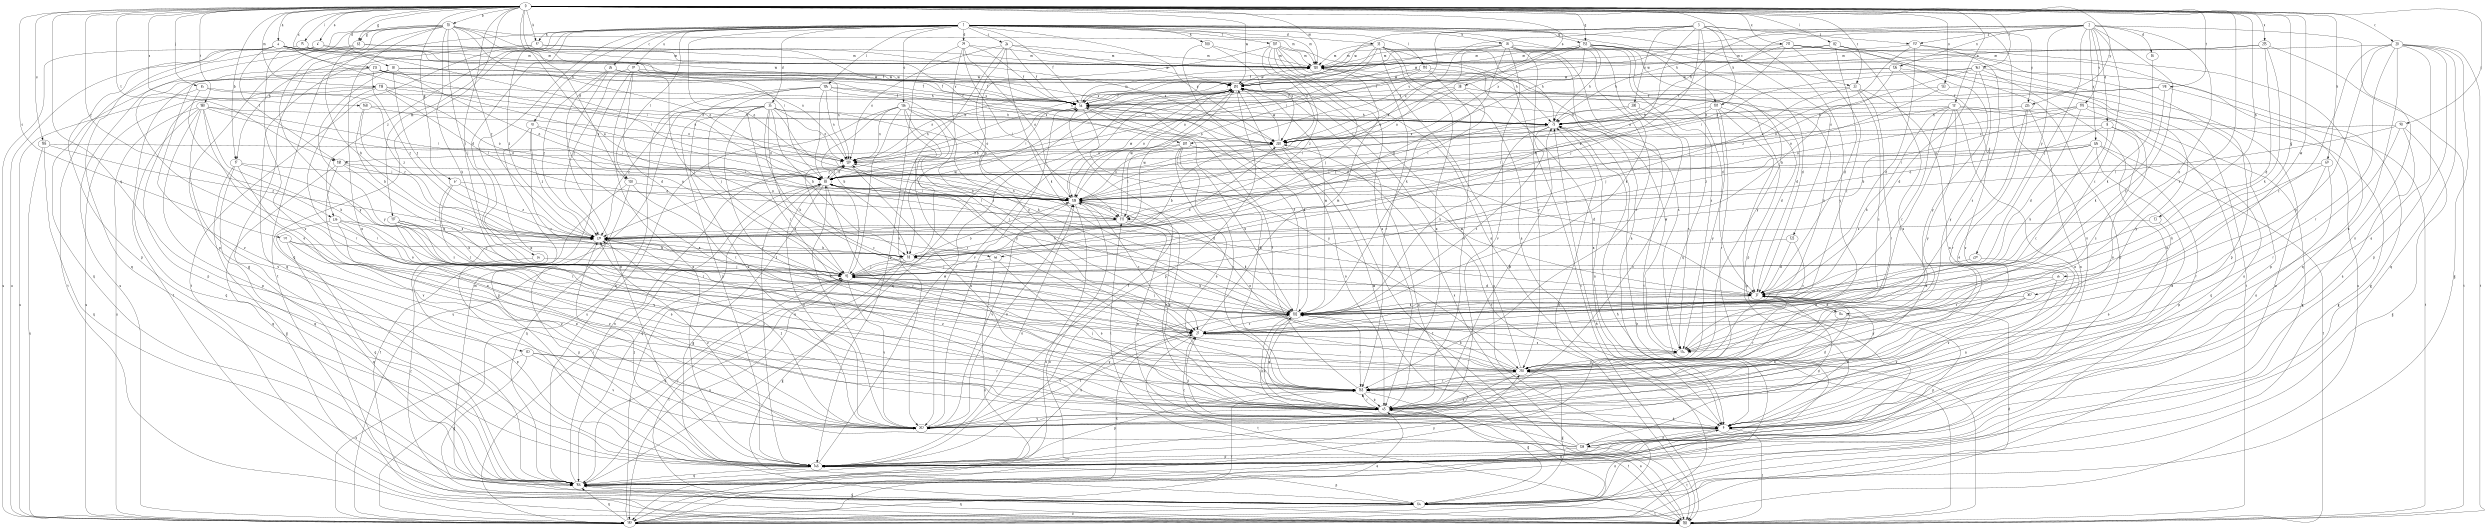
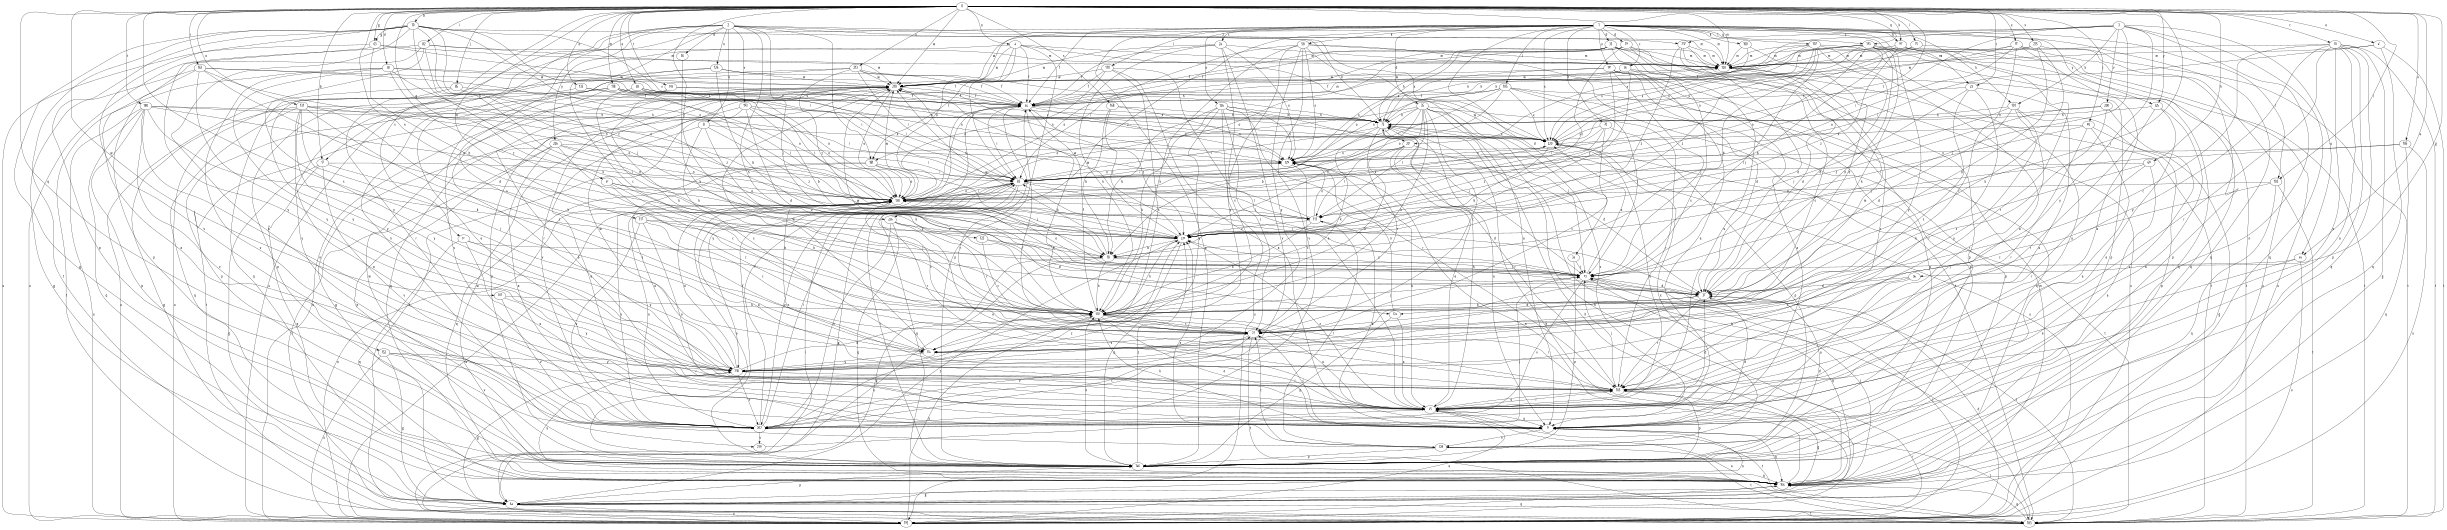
  strict digraph {
    fontname="Fira Sans"
    node [fontname="Fira Sans"]
    edge [fontname="Fira Sans"]
    0
    4
    10
-   13
    17
    20
    23
    28
    38
    41
    44
    56
    57
    63
    69
    75
    82
    85
    90
    93
    97
    103
    117
    118
    120
    123
    131
    133
    152
    153
    163
    168
    171
    174
    178
    180
    181
    185
    207
    210
    211
    213
    215
    225
    236
    54
    146
    220
    83
    192
    138
    201
    9
    102
    239
    183
    64
    202
    45
    156
    165
    27
    230
    111
    37
    18
    129
    73
    1
    24
    26
    29
    33
    34
    35
    70
    n77 [label=58]
    100
    101
    105
    107
    110
    136
    191
    2
    8
    36
    124
    126
    128
    193
    226
    229
    237
    3
    200
    0 -> 4 [label=a]
    0 -> 10 [label=b]
-   0 -> 13 [label=b]
    0 -> 17 [label=b]
    0 -> 20 [label=c]
    0 -> 23 [label=c]
    0 -> 28 [label=d]
    0 -> 38 [label=e]
    0 -> 41 [label=e]
    0 -> 44 [label=e]
    0 -> 56 [label=g]
    0 -> 57 [label=g]
    0 -> 63 [label=g]
    0 -> 69 [label=h]
    0 -> 75 [label=i]
    0 -> 82 [label=i]
    0 -> 85 [label=j]
    0 -> 90 [label=j]
    0 -> 93 [label=j]
    0 -> 97 [label=k]
    0 -> 103 [label=l]
    0 -> 117 [label=m]
    0 -> 118 [label=m]
    0 -> 120 [label=m]
    0 -> 123 [label=n]
    0 -> 131 [label=o]
    0 -> 133 [label=o]
    0 -> 152 [label=q]
    0 -> 153 [label=q]
    0 -> 163 [label=r]
    0 -> 168 [label=s]
    0 -> 171 [label=s]
    0 -> 174 [label=s]
    0 -> 178 [label=t]
    0 -> 180 [label=t]
    0 -> 181 [label=t]
    0 -> 185 [label=u]
    0 -> 207 [label=w]
    0 -> 210 [label=w]
    0 -> 211 [label=x]
    0 -> 213 [label=x]
    0 -> 215 [label=x]
    0 -> 225 [label=y]
    0 -> 236 [label=z]
    4 -> 120 [label=m]
    4 -> 181 [label=t]
    4 -> 210 [label=w]
    4 -> 54 [label=f]
    4 -> 146 [label=p]
    4 -> 220 [label=x]
    4 -> 83 [label=i]
    4 -> 192 [label=u]
    10 -> 63 [label=g]
    10 -> 93 [label=j]
    10 -> 120 [label=m]
    10 -> 146 [label=p]
    10 -> 83 [label=i]
    10 -> 138 [label=o]
    10 -> 201 [label=v]
    10 -> 9 [label=a]
    10 -> 102 [label=k]
    10 -> 239 [label=z]
    10 -> 183 [label=t]
    10 -> 64 [label=g]
    10 -> 202 [label=v]
-   13 -> 239 [label=z]
-   13 -> 45 [label=e]
    17 -> 174 [label=s]
    17 -> 83 [label=i]
    17 -> 64 [label=g]
    17 -> 202 [label=v]
    17 -> 156 [label=q]
    20 -> 120 [label=m]
    20 -> 146 [label=p]
    20 -> 9 [label=a]
    20 -> 183 [label=t]
    20 -> 64 [label=g]
    20 -> 45 [label=e]
    20 -> 156 [label=q]
    20 -> 165 [label=r]
    20 -> 27 [label=c]
    20 -> 230 [label=y]
    23 -> 93 [label=j]
    23 -> 174 [label=s]
    23 -> 54 [label=f]
    23 -> 45 [label=e]
    23 -> 165 [label=r]
    28 -> 210 [label=w]
    28 -> 54 [label=f]
    28 -> 138 [label=o]
    28 -> 239 [label=z]
    28 -> 183 [label=t]
    28 -> 202 [label=v]
    28 -> 230 [label=y]
    38 -> 54 [label=f]
    38 -> 220 [label=x]
    38 -> 83 [label=i]
    38 -> 102 [label=k]
    38 -> 111 [label=l]
    41 -> 120 [label=m]
    41 -> 83 [label=i]
    41 -> 183 [label=t]
    41 -> 156 [label=q]
    44 -> 93 [label=j]
    44 -> 192 [label=u]
    44 -> 45 [label=e]
    56 -> 9 [label=a]
    56 -> 27 [label=c]
    56 -> 37 [label=d]
    57 -> 138 [label=o]
    57 -> 102 [label=k]
    57 -> 239 [label=z]
    57 -> 27 [label=c]
    63 -> 120 [label=m]
    63 -> 220 [label=x]
    63 -> 192 [label=u]
    63 -> 230 [label=y]
    63 -> 18 [label=b]
    69 -> 83 [label=i]
    69 -> 9 [label=a]
    69 -> 102 [label=k]
    69 -> 165 [label=r]
    75 -> 120 [label=m]
    75 -> 192 [label=u]
    75 -> 129 [label=n]
    82 -> 120 [label=m]
    82 -> 210 [label=w]
    82 -> 146 [label=p]
    82 -> 192 [label=u]
    82 -> 230 [label=y]
    82 -> 37 [label=d]
    85 -> 54 [label=f]
    85 -> 192 [label=u]
    85 -> 239 [label=z]
    85 -> 165 [label=r]
    90 -> 220 [label=x]
    90 -> 9 [label=a]
    90 -> 64 [label=g]
    90 -> 165 [label=r]
    90 -> 111 [label=l]
    93 -> 220 [label=x]
    93 -> 83 [label=i]
    93 -> 138 [label=o]
    93 -> 239 [label=z]
    93 -> 183 [label=t]
    93 -> 202 [label=v]
    93 -> 156 [label=q]
    93 -> 37 [label=d]
    97 -> 120 [label=m]
    97 -> 220 [label=x]
    97 -> 239 [label=z]
    97 -> 183 [label=t]
    97 -> 156 [label=q]
    103 -> 138 [label=o]
    103 -> 183 [label=t]
    103 -> 156 [label=q]
    103 -> 27 [label=c]
    117 -> 93 [label=j]
    117 -> 239 [label=z]
    117 -> 202 [label=v]
    117 -> 45 [label=e]
    117 -> 27 [label=c]
    118 -> 54 [label=f]
    118 -> 146 [label=p]
    118 -> 192 [label=u]
    118 -> 138 [label=o]
    118 -> 165 [label=r]
    118 -> 111 [label=l]
    118 -> 129 [label=n]
    120 -> 210 [label=w]
    120 -> 165 [label=r]
    120 -> 37 [label=d]
    123 -> 27 [label=c]
    123 -> 37 [label=d]
    123 -> 18 [label=b]
    131 -> 174 [label=j]
    131 -> 138 [label=o]
    131 -> 9 [label=a]
    131 -> 102 [label=k]
    131 -> 64 [label=g]
    131 -> 156 [label=q]
    131 -> 27 [label=c]
    131 -> 230 [label=y]
    131 -> 73 [label=h]
    133 -> 54 [label=f]
    133 -> 138 [label=o]
    133 -> 230 [label=y]
    152 -> 192 [label=u]
    152 -> 64 [label=g]
    152 -> 202 [label=v]
    152 -> 165 [label=r]
    152 -> 230 [label=y]
    153 -> 120 [label=m]
    153 -> 54 [label=f]
    153 -> 146 [label=p]
    153 -> 220 [label=x]
    153 -> 138 [label=o]
    153 -> 102 [label=k]
    153 -> 183 [label=t]
    153 -> 230 [label=y]
    153 -> 37 [label=d]
    153 -> 18 [label=b]
    153 -> 73 [label=h]
    163 -> 210 [label=w]
    163 -> 83 [label=i]
    163 -> 138 [label=o]
    163 -> 9 [label=a]
    163 -> 64 [label=g]
    163 -> 230 [label=y]
    163 -> 37 [label=d]
    168 -> 239 [label=z]
    168 -> 18 [label=b]
    168 -> 129 [label=n]
    168 -> 73 [label=h]
    171 -> 45 [label=e]
    171 -> 156 [label=q]
    171 -> 230 [label=y]
    171 -> 18 [label=b]
    174 -> 210 [label=w]
    174 -> 230 [label=y]
    178 -> 54 [label=f]
    178 -> 220 [label=x]
    178 -> 102 [label=k]
    178 -> 183 [label=t]
    180 -> 146 [label=p]
    180 -> 83 [label=i]
    180 -> 192 [label=u]
    180 -> 138 [label=o]
    180 -> 102 [label=k]
    180 -> 202 [label=v]
    180 -> 45 [label=e]
    180 -> 156 [label=q]
    180 -> 73 [label=h]
    181 -> 93 [label=j]
    181 -> 83 [label=i]
    181 -> 138 [label=o]
    181 -> 45 [label=e]
    181 -> 156 [label=q]
    185 -> 192 [label=u]
    185 -> 239 [label=z]
    185 -> 156 [label=q]
    185 -> 129 [label=n]
    207 -> 102 [label=k]
    207 -> 202 [label=v]
    207 -> 230 [label=y]
    210 -> 54 [label=f]
    210 -> 146 [label=p]
    210 -> 192 [label=u]
    210 -> 138 [label=o]
    210 -> 183 [label=t]
    210 -> 202 [label=v]
    210 -> 156 [label=q]
    210 -> 129 [label=n]
    211 -> 120 [label=m]
    211 -> 146 [label=p]
    211 -> 192 [label=u]
    211 -> 138 [label=o]
    211 -> 45 [label=e]
    211 -> 27 [label=c]
    211 -> 73 [label=h]
    213 -> 210 [label=w]
    213 -> 54 [label=f]
    213 -> 83 [label=i]
    213 -> 239 [label=z]
    213 -> 45 [label=e]
    213 -> 156 [label=q]
    213 -> 73 [label=h]
    215 -> 120 [label=m]
    215 -> 210 [label=w]
    215 -> 102 [label=k]
    215 -> 183 [label=t]
    215 -> 37 [label=d]
    225 -> 9 [label=a]
    225 -> 45 [label=e]
    225 -> 165 [label=r]
    225 -> 73 [label=h]
    236 -> 239 [label=z]
    236 -> 202 [label=v]
    236 -> 45 [label=e]
    236 -> 156 [label=q]
    236 -> 27 [label=c]
    54 -> 120 [label=m]
    54 -> 83 [label=i]
    54 -> 102 [label=k]
    54 -> 239 [label=z]
    54 -> 165 [label=r]
    54 -> 230 [label=y]
    54 -> 129 [label=n]
    54 -> 73 [label=h]
    146 -> 210 [label=w]
    146 -> 54 [label=f]
    146 -> 83 [label=i]
    146 -> 138 [label=o]
    146 -> 102 [label=k]
    146 -> 239 [label=z]
    146 -> 156 [label=q]
    220 -> 210 [label=w]
    220 -> 183 [label=t]
    220 -> 45 [label=e]
    220 -> 18 [label=b]
    220 -> 129 [label=n]
    83 -> 138 [label=o]
    83 -> 64 [label=g]
    83 -> 202 [label=v]
    83 -> 156 [label=q]
    83 -> 165 [label=r]
    83 -> 111 [label=l]
    83 -> 37 [label=d]
    83 -> 129 [label=n]
    192 -> 93 [label=j]
    192 -> 83 [label=i]
    192 -> 138 [label=o]
    192 -> 102 [label=k]
    192 -> 45 [label=e]
    192 -> 156 [label=q]
    192 -> 165 [label=r]
    192 -> 37 [label=d]
    192 -> 73 [label=h]
    138 -> 210 [label=w]
    138 -> 220 [label=x]
    138 -> 83 [label=i]
    138 -> 192 [label=u]
    138 -> 202 [label=v]
    138 -> 45 [label=e]
    138 -> 27 [label=c]
    138 -> 111 [label=l]
    201 -> 102 [label=k]
    201 -> 45 [label=e]
    201 -> 165 [label=r]
    201 -> 111 [label=l]
    201 -> 37 [label=d]
    201 -> 129 [label=n]
    9 -> 102 [label=k]
    9 -> 183 [label=t]
    9 -> 156 [label=q]
    9 -> 27 [label=c]
    9 -> 37 [label=d]
    9 -> 128 [label=n]
    102 -> 93 [label=j]
    102 -> 210 [label=w]
    102 -> 54 [label=f]
    102 -> 9 [label=a]
    102 -> 45 [label=e]
    102 -> 165 [label=r]
    102 -> 27 [label=c]
    239 -> 210 [label=w]
    239 -> 146 [label=p]
    239 -> 102 [label=k]
    239 -> 18 [label=b]
    183 -> 45 [label=e]
    183 -> 156 [label=q]
    183 -> 73 [label=h]
    64 -> 146 [label=p]
    64 -> 192 [label=u]
    64 -> 9 [label=a]
    64 -> 239 [label=z]
    64 -> 183 [label=t]
    64 -> 73 [label=h]
    202 -> 54 [label=f]
    202 -> 83 [label=i]
    202 -> 138 [label=o]
    202 -> 239 [label=z]
    202 -> 27 [label=c]
    45 -> 138 [label=o]
    45 -> 9 [label=a]
    45 -> 239 [label=z]
    45 -> 183 [label=t]
    45 -> 202 [label=v]
    45 -> 165 [label=r]
    45 -> 37 [label=d]
    45 -> 73 [label=h]
    156 -> 93 [label=j]
    156 -> 210 [label=w]
    156 -> 64 [label=g]
    156 -> 230 [label=y]
    156 -> 129 [label=n]
    156 -> 73 [label=h]
    165 -> 93 [label=j]
    165 -> 54 [label=f]
    165 -> 146 [label=p]
    165 -> 64 [label=g]
    165 -> 45 [label=e]
    27 -> 120 [label=m]
    27 -> 174 [label=s]
    27 -> 183 [label=t]
    27 -> 202 [label=v]
    230 -> 210 [label=w]
    230 -> 138 [label=o]
    230 -> 102 [label=k]
    230 -> 64 [label=g]
    230 -> 202 [label=v]
    230 -> 165 [label=r]
    111 -> 210 [label=w]
    111 -> 9 [label=a]
    111 -> 102 [label=k]
    111 -> 239 [label=z]
    111 -> 129 [label=n]
    37 -> 102 [label=k]
    37 -> 165 [label=r]
    37 -> 124 [label=d]
    18 -> 93 [label=j]
    18 -> 210 [label=w]
    18 -> 192 [label=u]
    18 -> 102 [label=k]
    18 -> 64 [label=g]
    129 -> 83 [label=i]
    129 -> 45 [label=e]
    129 -> 27 [label=c]
    73 -> 220 [label=x]
    73 -> 83 [label=i]
    73 -> 9 [label=a]
    73 -> 102 [label=k]
    73 -> 27 [label=c]
    1 -> 17 [label=b]
    1 -> 23 [label=c]
    1 -> 97 [label=k]
    1 -> 103 [label=l]
    1 -> 120 [label=m]
    1 -> 153 [label=q]
    1 -> 225 [label=y]
    1 -> 236 [label=z]
    1 -> 54 [label=f]
    1 -> 146 [label=p]
    1 -> 220 [label=x]
    1 -> 138 [label=o]
    1 -> 156 [label=q]
    1 -> 165 [label=r]
    1 -> 24 [label=c]
    1 -> 26 [label=c]
    1 -> 29 [label=d]
    1 -> 33 [label=d]
    1 -> 34 [label=d]
    1 -> 35 [label=d]
    1 -> 70 [label=h]
    1 -> n77 [label=k]
    1 -> 100 [label=k]
    1 -> 101 [label=k]
    1 -> 105 [label=l]
    1 -> 107 [label=l]
    1 -> 110 [label=l]
    1 -> 136 [label=o]
    1 -> 191 [label=u]
    24 -> 120 [label=m]
    24 -> 210 [label=w]
    24 -> 54 [label=f]
    24 -> 102 [label=k]
    24 -> 202 [label=v]
    24 -> 230 [label=y]
    24 -> 129 [label=n]
    26 -> 210 [label=w]
    26 -> 54 [label=f]
    26 -> 146 [label=p]
    26 -> 9 [label=a]
    26 -> 239 [label=z]
    29 -> 120 [label=m]
    29 -> 174 [label=s]
    29 -> 54 [label=f]
    29 -> 146 [label=p]
    29 -> 138 [label=o]
    29 -> 111 [label=l]
    33 -> 120 [label=m]
    33 -> 54 [label=f]
    33 -> 83 [label=i]
    33 -> 192 [label=u]
    33 -> 138 [label=o]
    33 -> 9 [label=a]
    33 -> 183 [label=t]
    33 -> 45 [label=e]
    33 -> 73 [label=h]
    34 -> 93 [label=j]
    34 -> 146 [label=p]
    35 -> 93 [label=j]
    35 -> 192 [label=u]
    35 -> 138 [label=o]
    35 -> 102 [label=k]
    35 -> 239 [label=z]
    35 -> 202 [label=v]
    35 -> 165 [label=r]
    35 -> 27 [label=c]
    35 -> 111 [label=l]
    35 -> 18 [label=b]
    35 -> 129 [label=n]
    35 -> 73 [label=h]
    70 -> 146 [label=p]
    70 -> 220 [label=x]
    70 -> 83 [label=i]
    70 -> 239 [label=z]
    70 -> 27 [label=c]
    n77 -> 120 [label=m]
    n77 -> 174 [label=s]
    n77 -> 138 [label=o]
    n77 -> 9 [label=a]
    n77 -> 102 [label=k]
    n77 -> 183 [label=t]
    n77 -> 202 [label=v]
    n77 -> 230 [label=y]
    n77 -> 129 [label=n]
    100 -> 120 [label=m]
    100 -> 220 [label=x]
    100 -> 37 [label=d]
    101 -> 146 [label=p]
    101 -> 165 [label=r]
    101 -> 230 [label=y]
    101 -> 111 [label=l]
    101 -> 37 [label=d]
    101 -> 73 [label=h]
    105 -> 93 [label=j]
    105 -> 54 [label=f]
    105 -> 146 [label=p]
    105 -> 220 [label=x]
    105 -> 83 [label=i]
    105 -> 138 [label=o]
    105 -> 156 [label=q]
    105 -> 129 [label=n]
    107 -> 93 [label=j]
    107 -> 120 [label=m]
    107 -> 220 [label=x]
    107 -> 9 [label=a]
    107 -> 239 [label=z]
    107 -> 45 [label=e]
    107 -> 37 [label=d]
    107 -> 18 [label=b]
    107 -> 73 [label=h]
    110 -> 174 [label=s]
    110 -> 210 [label=w]
    110 -> 54 [label=f]
    110 -> 138 [label=o]
    110 -> 9 [label=a]
    110 -> 45 [label=e]
    136 -> 93 [label=j]
    136 -> 192 [label=u]
    136 -> 102 [label=k]
    136 -> 165 [label=r]
    136 -> 27 [label=c]
    136 -> 230 [label=y]
    136 -> 18 [label=b]
    136 -> 129 [label=n]
    136 -> 73 [label=h]
    191 -> 93 [label=j]
    191 -> 210 [label=w]
    191 -> 146 [label=p]
    191 -> 239 [label=z]
    191 -> 64 [label=m]
    191 -> 37 [label=d]
    191 -> 129 [label=n]
    2 -> 93 [label=j]
    2 -> 174 [label=s]
    2 -> 181 [label=t]
    2 -> 220 [label=x]
    2 -> 27 [label=c]
    2 -> 73 [label=h]
    2 -> 8 [label=a]
    2 -> 36 [label=d]
    2 -> 124 [label=n]
    2 -> 126 [label=n]
    2 -> 128 [label=n]
    2 -> 193 [label=v]
    2 -> 226 [label=y]
    2 -> 229 [label=y]
    2 -> 237 [label=z]
    8 -> 174 [label=s]
    8 -> 220 [label=x]
    8 -> 9 [label=a]
    8 -> 102 [label=k]
    8 -> 239 [label=z]
    36 -> 102 [label=k]
    124 -> 146 [label=p]
    124 -> 45 [label=e]
    124 -> 129 [label=n]
    126 -> 210 [label=w]
    126 -> 54 [label=f]
    126 -> 146 [label=p]
    126 -> 202 [label=v]
    126 -> 18 [label=b]
    128 -> 146 [label=p]
    128 -> 220 [label=x]
    128 -> 239 [label=z]
    128 -> 183 [label=t]
    128 -> 27 [label=c]
    128 -> 111 [label=l]
    128 -> 37 [label=d]
    193 -> 138 [label=o]
    193 -> 64 [label=g]
    193 -> 45 [label=e]
    193 -> 37 [label=d]
    193 -> 18 [label=b]
    193 -> 73 [label=h]
    226 -> 146 [label=p]
    226 -> 83 [label=i]
    226 -> 138 [label=o]
    226 -> 9 [label=a]
    226 -> 183 [label=t]
    226 -> 27 [label=c]
    226 -> 129 [label=n]
    229 -> 93 [label=j]
-   229 -> 202 [label=v]
+   202 -> 229 [label=v]
    237 -> 120 [label=m]
    237 -> 174 [label=s]
    237 -> 239 [label=z]
    237 -> 156 [label=q]
    237 -> 37 [label=d]
    3 -> 44 [label=e]
    3 -> 93 [label=j]
    3 -> 210 [label=w]
    3 -> 83 [label=i]
    3 -> 201 [label=v]
    3 -> 156 [label=q]
    3 -> 230 [label=y]
    3 -> 101 [label=k]
    3 -> 128 [label=n]
    3 -> 237 [label=z]
    3 -> 200 [label=v]
    200 -> 174 [label=s]
    200 -> 239 [label=z]
    200 -> 202 [label=v]
    200 -> 73 [label=h]
  }
